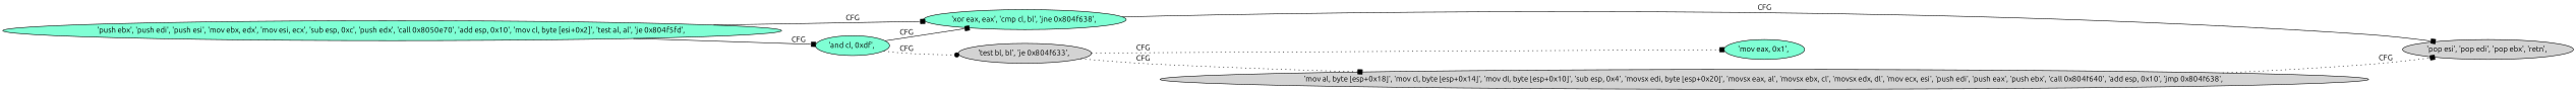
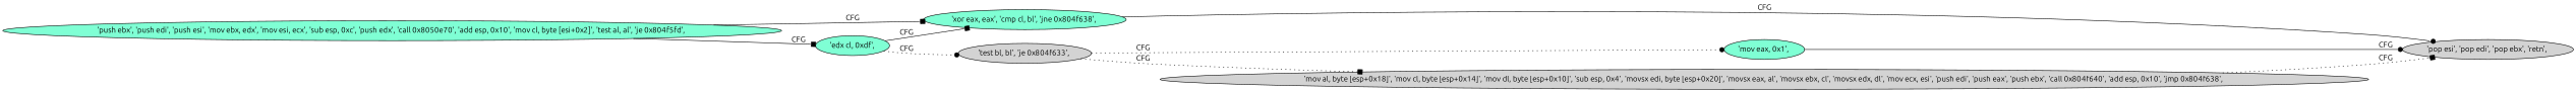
  digraph {
    fontname=Ubuntu
    rankdir=LR
    node [fillcolor=aquamarine fontname=Ubuntu style=filled]
    edge [arrowhead=box fontname=Ubuntu style=solid]
    n1 [label="'push ebx', 'push edi', 'push esi', 'mov ebx, edx', 'mov esi, ecx', 'sub esp, 0xc', 'push edx', 'call 0x8050e70', 'add esp, 0x10', 'mov cl, byte [esi+0x2]', 'test al, al', 'je 0x804f5fd', "]
    n2 [label="'xor eax, eax', 'cmp cl, bl', 'jne 0x804f638', "]
-   n3 [label="'and cl, 0xdf', "]
+   n3 [label="'edx cl, 0xdf',"]
    n4 [fillcolor=lightgrey label="'pop esi', 'pop edi', 'pop ebx', 'retn', "]
    n5 [fillcolor=lightgrey label="'test bl, bl', 'je 0x804f633', "]
    n6 [label="'mov eax, 0x1', "]
    n7 [fillcolor=lightgrey label="'mov al, byte [esp+0x18]', 'mov cl, byte [esp+0x14]', 'mov dl, byte [esp+0x10]', 'sub esp, 0x4', 'movsx edi, byte [esp+0x20]', 'movsx eax, al', 'movsx ebx, cl', 'movsx edx, dl', 'mov ecx, esi', 'push edi', 'push eax', 'push ebx', 'call 0x804f640', 'add esp, 0x10', 'jmp 0x804f638', "]
    n1 -> n2 [label=CFG]
    n1 -> n3 [label=CFG]
-   n2 -> n4 [label=CFG]
+   n2 -> n4 [arrowhead=dot label=CFG]
    n3 -> n2 [label=CFG]
    n3 -> n5 [arrowhead=dot label=CFG style=dotted]
-   n5 -> n6 [label=CFG style=dotted]
+   n5 -> n6 [arrowhead=dot label=CFG style=dotted]
    n5 -> n7 [label=CFG style=dotted]
+   n6 -> n4 [arrowhead=dot label=CFG]
    n7 -> n4 [label=CFG style=dotted]
  }
